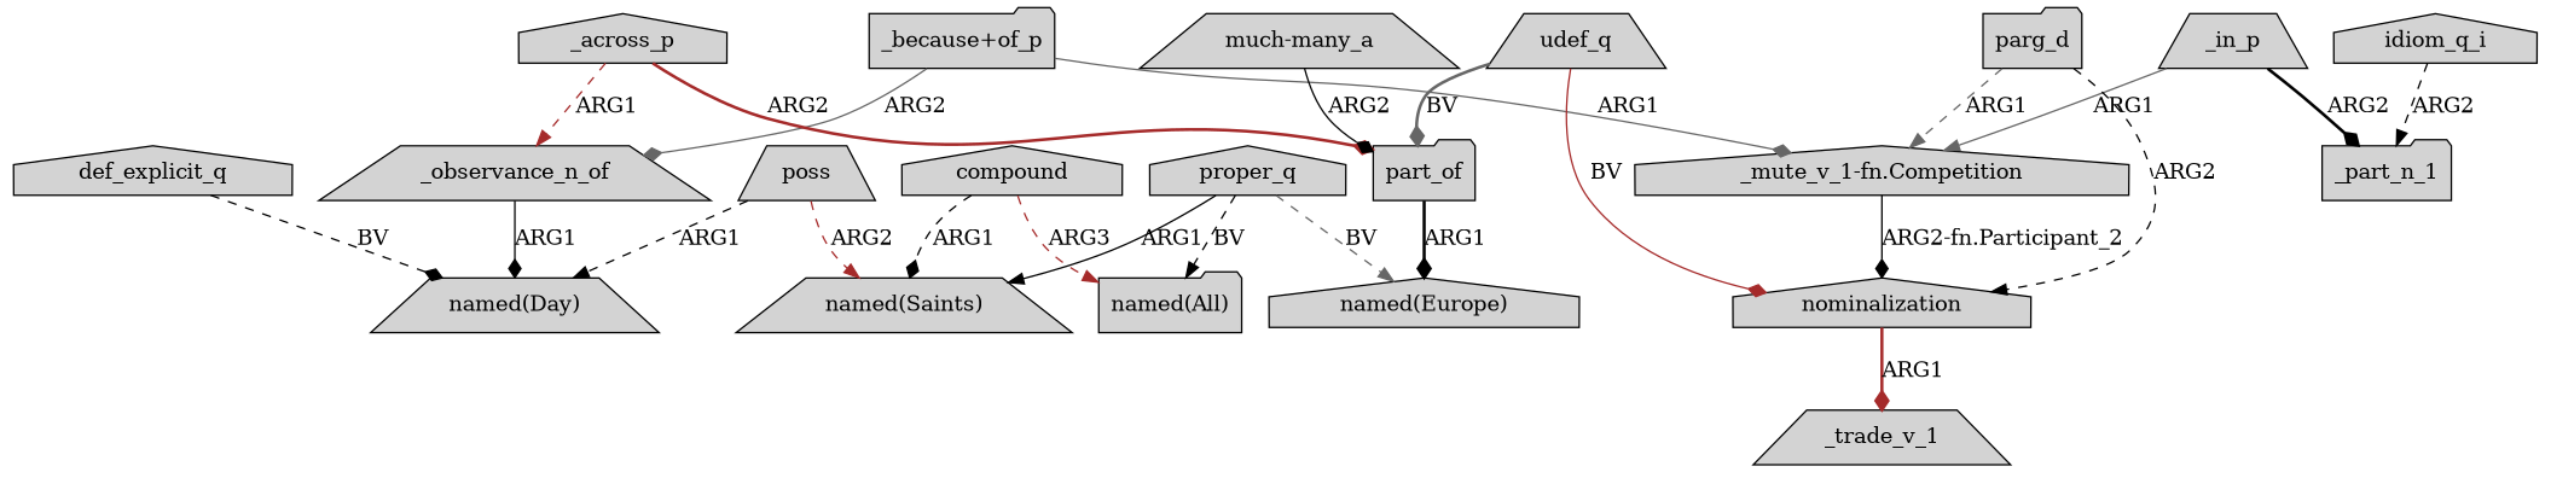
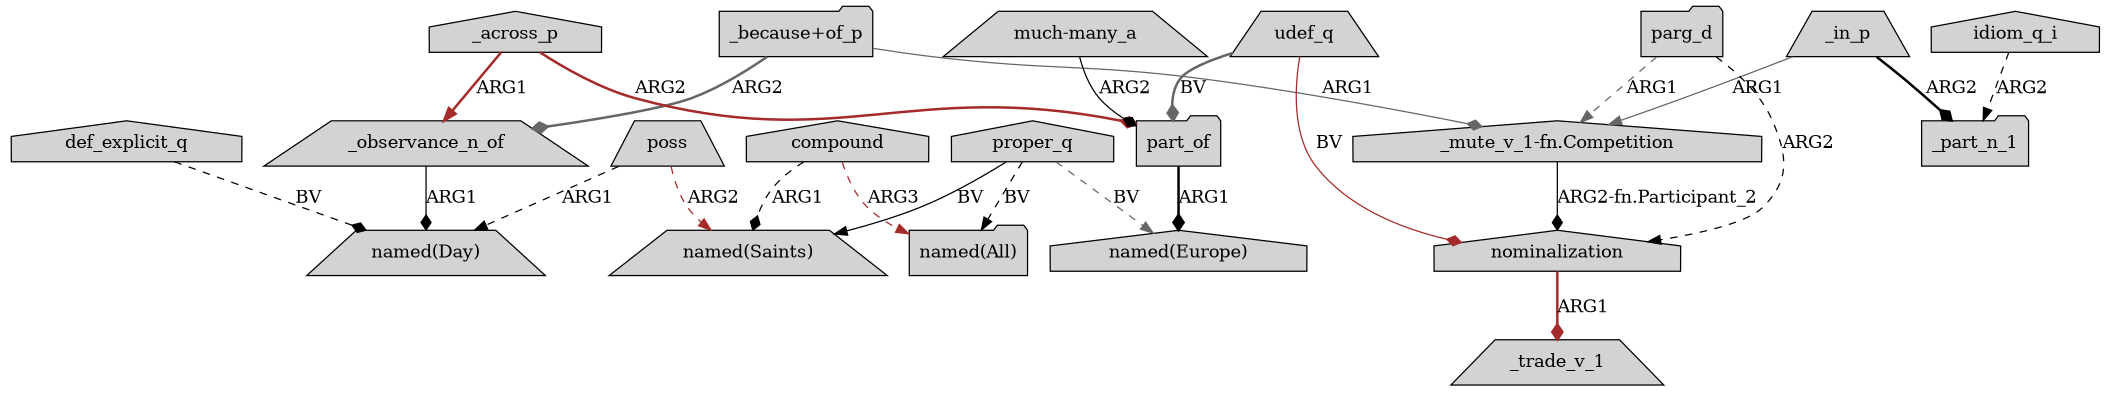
  digraph {
    node [shape=trapezium style=filled]
    edge [arrowhead=diamond color=black style=dashed]
    "_because+of_p" [shape=folder]
    _observance_n_of
    "_mute_v_1-fn.Competition" [shape=house]
    "named(Day)"
    nominalization [shape=house]
    _across_p [shape=house]
    part_of [shape=folder]
    "named(Europe)" [shape=house]
    udef_q
    _trade_v_1
    proper_q [shape=house]
    "named(Saints)"
    "named(All)" [shape=folder]
    def_explicit_q [shape=house]
    poss
    compound [shape=house]
    _in_p
    _part_n_1 [shape=folder]
    "much-many_a"
    parg_d [shape=folder]
    idiom_q_i [shape=house]
-   "_because+of_p" -> _observance_n_of [color=gray40 label=ARG2 style=solid]
+   "_because+of_p" -> _observance_n_of [color=gray40 label=ARG2 style=bold]
    "_because+of_p" -> "_mute_v_1-fn.Competition" [color=gray40 label=ARG1 style=solid]
    _observance_n_of -> "named(Day)" [label=ARG1 style=solid]
    "_mute_v_1-fn.Competition" -> nominalization [label="ARG2-fn.Participant_2" style=solid]
    nominalization -> _trade_v_1 [color=brown label=ARG1 style=bold]
-   _across_p -> _observance_n_of [arrowhead=normal color=brown label=ARG1]
+   _across_p -> _observance_n_of [arrowhead=normal color=brown label=ARG1 style=bold]
    _across_p -> part_of [color=brown label=ARG2 style=bold]
    part_of -> "named(Europe)" [label=ARG1 style=bold]
    udef_q -> nominalization [color=brown label=BV style=solid]
    udef_q -> part_of [color=gray40 label=BV style=bold]
    proper_q -> "named(Europe)" [arrowhead=normal color=gray40 label=BV]
-   proper_q -> "named(Saints)" [arrowhead=normal label=ARG1 style=solid]
+   proper_q -> "named(Saints)" [arrowhead=normal label=BV style=solid]
    proper_q -> "named(All)" [arrowhead=normal label=BV]
    def_explicit_q -> "named(Day)" [label=BV]
    poss -> "named(Day)" [arrowhead=normal label=ARG1]
    poss -> "named(Saints)" [arrowhead=normal color=brown label=ARG2]
    compound -> "named(Saints)" [label=ARG1]
    compound -> "named(All)" [arrowhead=normal color=brown label=ARG3]
    _in_p -> "_mute_v_1-fn.Competition" [arrowhead=normal color=gray40 label=ARG1 style=solid]
    _in_p -> _part_n_1 [label=ARG2 style=bold]
    "much-many_a" -> part_of [label=ARG2 style=solid]
    parg_d -> "_mute_v_1-fn.Competition" [arrowhead=normal color=gray40 label=ARG1]
    parg_d -> nominalization [arrowhead=normal label=ARG2]
    idiom_q_i -> _part_n_1 [arrowhead=normal label=ARG2]
  }
